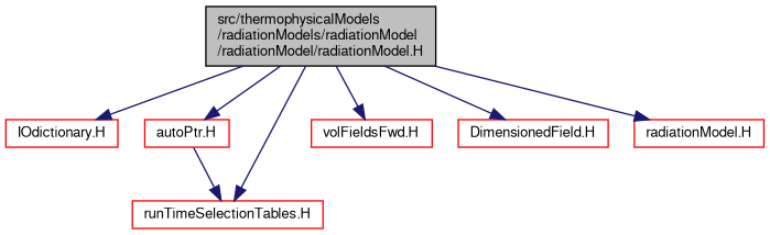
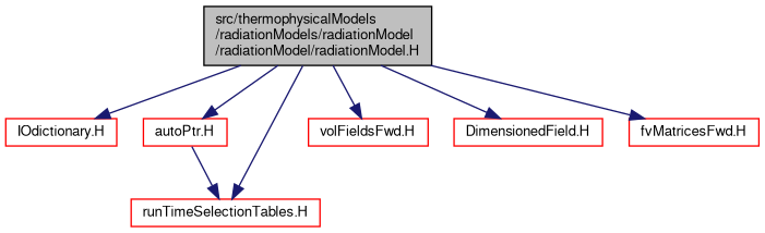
  digraph {
    node [color=red fontname=FreeSans fontsize=10 shape=record]
    edge [color=midnightblue fontname=FreeSans fontsize=10 labelfontname=FreeSans labelfontsize=10 style=solid]
    n1 [color=black fillcolor=grey75 fontcolor=black height=0.2 label="src/thermophysicalModels\l/radiationModels/radiationModel\l/radiationModel/radiationModel.H" style=filled width=0.4]
    n2 [height=0.2 label="IOdictionary.H" width=0.4]
    n3 [height=0.2 label="autoPtr.H" width=0.4]
    n4 [height=0.2 label="runTimeSelectionTables.H" width=0.4]
    n5 [height=0.2 label="volFieldsFwd.H" width=0.4]
    n6 [height=0.2 label="DimensionedField.H" width=0.4]
-   n7 [height=0.2 label="radiationModel.H" width=0.4]
+   n7 [height=0.2 label="fvMatricesFwd.H" width=0.4]
    n1 -> n2
    n1 -> n3
    n1 -> n4
    n1 -> n5
    n1 -> n6
    n1 -> n7
    n3 -> n4
  }
